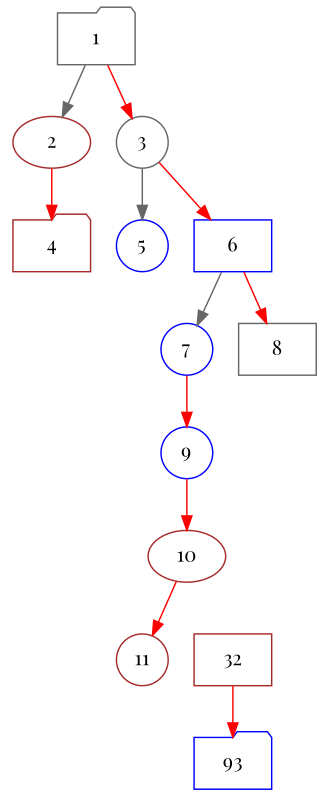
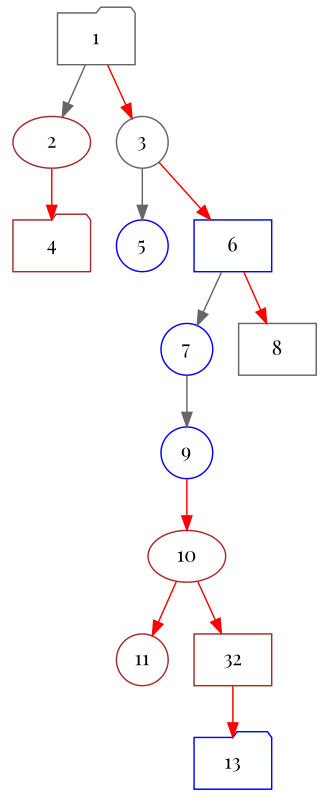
  digraph {
    fontname="Playfair Display"
    node [alpha=0.15 color=brown fontname="Playfair Display" shape=circle]
    edge [color=red fontname="Playfair Display"]
    1 [alpha=0.12 color=gray40 expect_size=206287592222621696000 shape=folder]
    2 [expect_size=52018648545802984 shape=ellipse]
    3 [alpha=0.13 color=gray40 expect_size=153088831485552623616]
    4 [alpha=0.01 expect_size=24400099228333660 shape=folder]
    5 [alpha=0.19 color=blue expect_size=8673633815152820224]
    6 [alpha=0.11 color=blue expect_size=453932009129804096 shape=box]
    7 [alpha=0.19 color=blue expect_size=7452154623047689]
    8 [alpha=0.17 color=gray40 expect_size=277566686166423437312 shape=box]
    9 [color=blue expect_size=333262105082097984]
    10 [alpha=0.14 expect_size=239790464742256017408 shape=ellipse]
    11 [alpha=0.01 expect_size=13562231416966544]
    n12 [alpha=0.09 expect_size=1408399512601097 label=32 shape=box]
-   13 [alpha=0.06 color=blue expect_size=46801194816947355648 shape=folder label=93]
+   13 [alpha=0.06 color=blue expect_size=46801194816947355648 shape=folder]
    1 -> 2 [color=gray40]
    1 -> 3
    2 -> 4
    3 -> 5 [color=gray40]
    3 -> 6
    6 -> 7 [color=gray40]
    6 -> 8
-   7 -> 9
+   7 -> 9 [color=gray40]
    9 -> 10
    10 -> 11
+   10 -> n12
    n12 -> 13
  }
